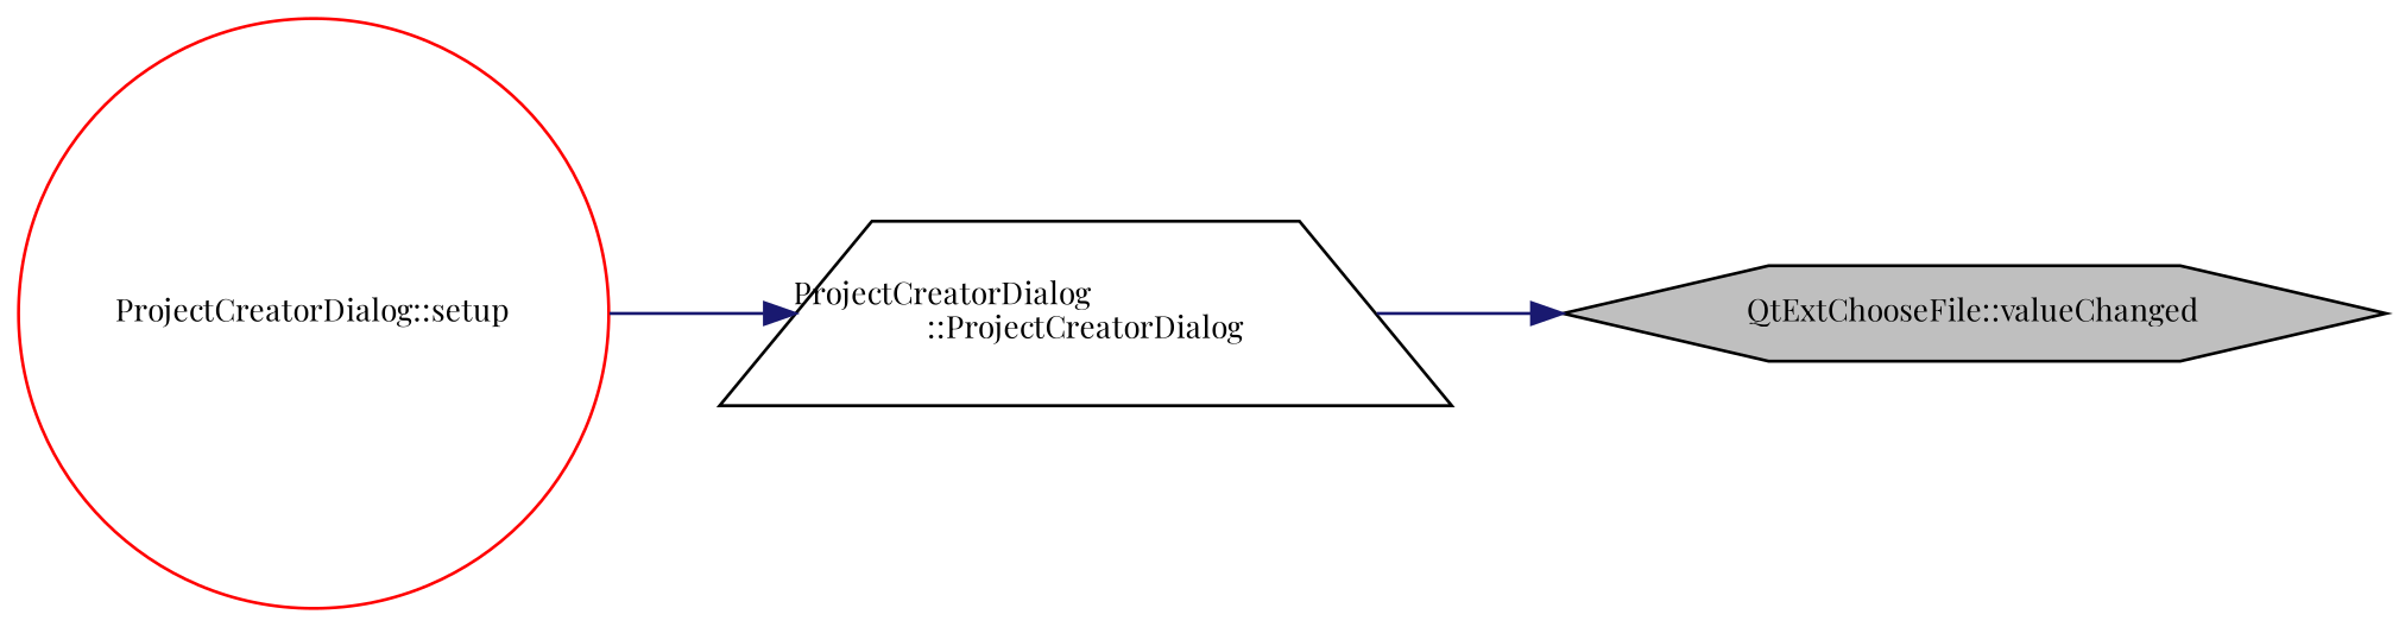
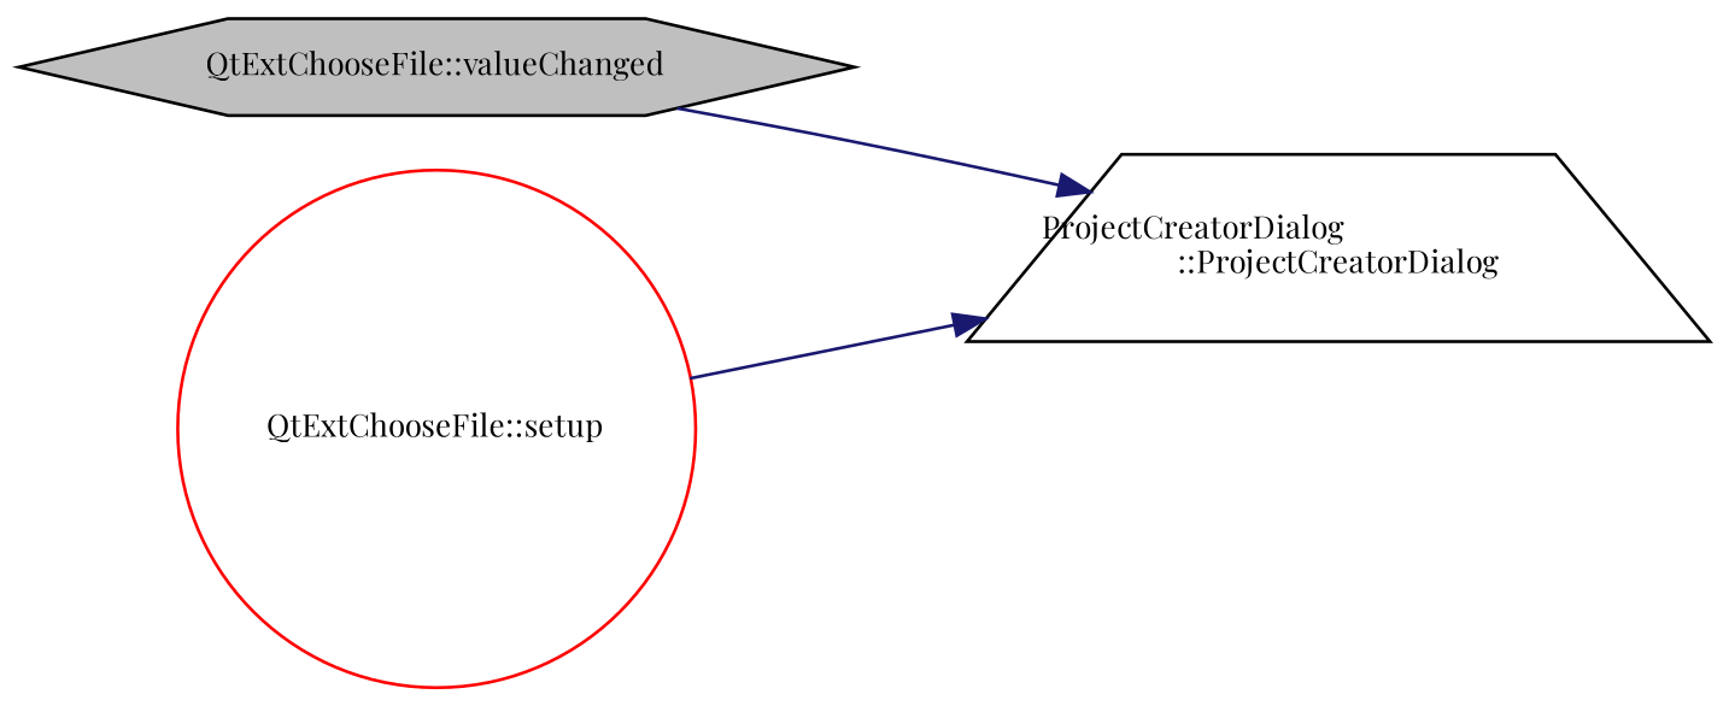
  digraph {
    fontname="Playfair Display"
    rankdir=RL
    node [color=black fillcolor=white fontname="Playfair Display" fontsize=10 style=filled]
    edge [color=midnightblue dir=back fontname="Playfair Display" fontsize=10 labelfontname=Helvetica labelfontsize=10 style=solid]
    n1 [fillcolor=grey75 fontcolor=black height=0.2 label="QtExtChooseFile::valueChanged" shape=hexagon width=0.4]
    n2 [height=0.2 label="ProjectCreatorDialog\l::ProjectCreatorDialog" shape=trapezium width=0.4]
-   n3 [color=red height=0.2 label="ProjectCreatorDialog::setup" shape=circle width=0.4]
-   n1 -> n2
+   n3 [color=red height=0.2 label="QtExtChooseFile::setup" shape=circle width=0.4]
+   n2 -> n1
    n2 -> n3
  }
